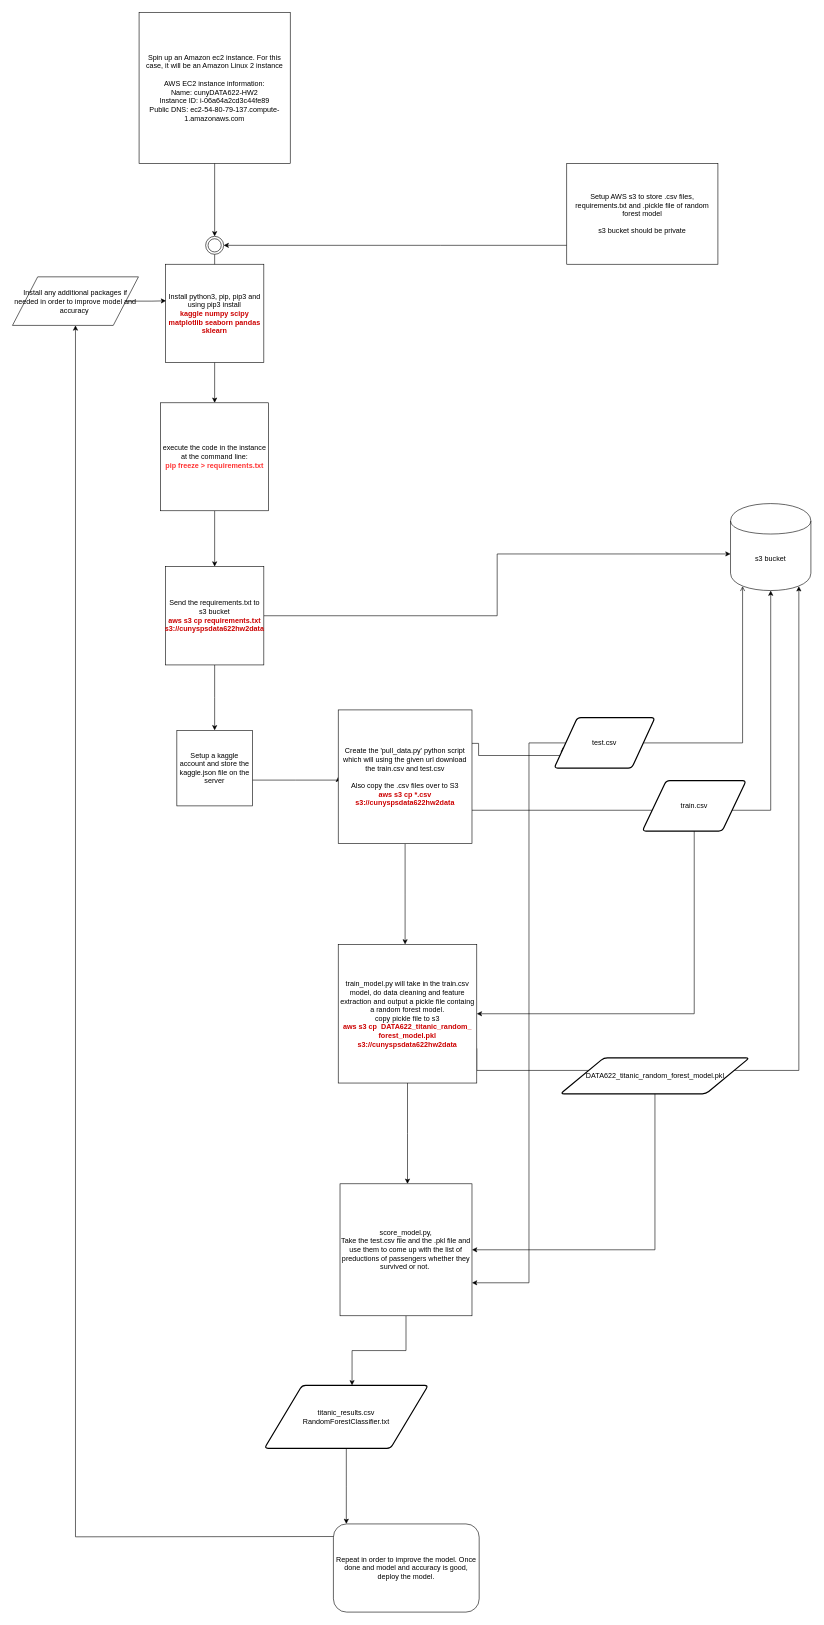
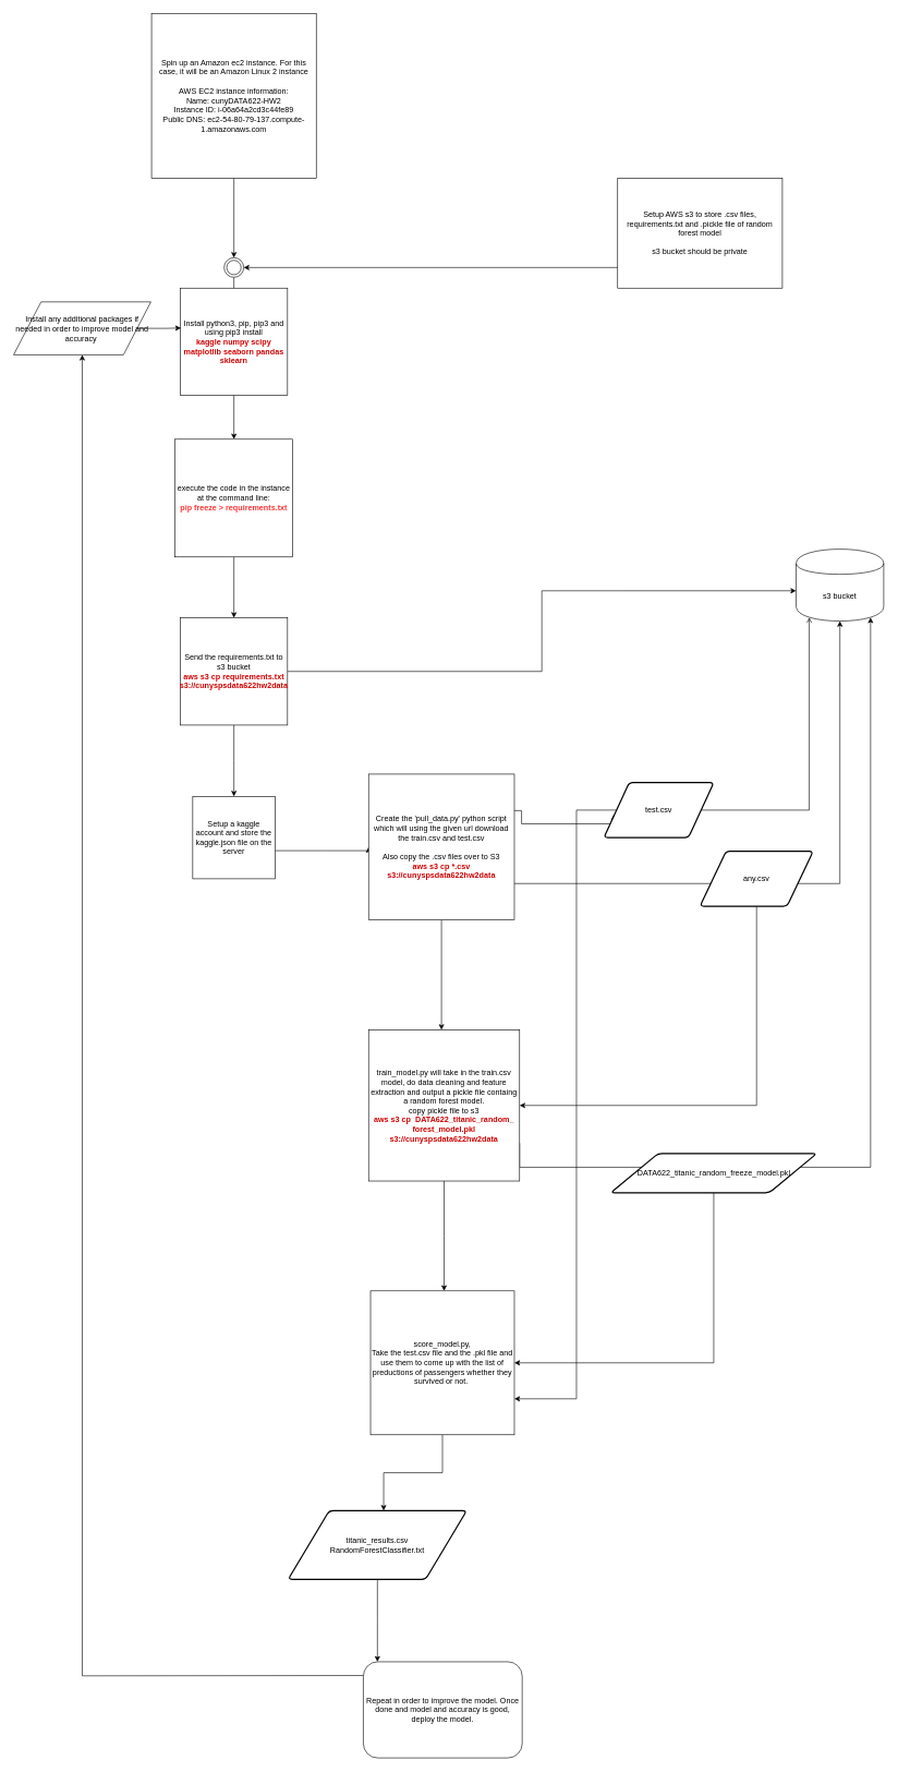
  <mxCell id="0" />
  <mxCell id="1" parent="0" />
  <mxCell id="2" value="" style="edgeStyle=orthogonalEdgeStyle;rounded=0;orthogonalLoop=1;jettySize=auto;html=1;" parent="1" source="11" target="5" edge="1"><mxGeometry relative="1" as="geometry" /></mxCell>
  <mxCell id="3" value="Spin up an Amazon ec2 instance. For this case, it will be an Amazon Linux 2 instance&lt;br&gt;&lt;br&gt;AWS EC2 instance information:&lt;br&gt;Name:&amp;nbsp;cunyDATA622-HW2&lt;br&gt;Instance ID:&amp;nbsp;i-06a64a2cd3c44fe89&lt;br&gt;Public DNS:&amp;nbsp;ec2-54-80-79-137.compute-1.amazonaws.com" style="whiteSpace=wrap;html=1;aspect=fixed;" parent="1" vertex="1"><mxGeometry x="231" y="20" width="252" height="252" as="geometry" /></mxCell>
  <mxCell id="4" value="" style="edgeStyle=orthogonalEdgeStyle;rounded=0;orthogonalLoop=1;jettySize=auto;html=1;entryX=0.5;entryY=0;entryDx=0;entryDy=0;" parent="1" source="5" target="8" edge="1"><mxGeometry relative="1" as="geometry"><mxPoint x="357" y="662" as="targetPoint" /></mxGeometry></mxCell>
  <mxCell id="5" value="execute the code in the instance at the command line:&lt;br&gt;&lt;b&gt;&lt;font color=&quot;#ff3333&quot;&gt;pip freeze &amp;gt; requirements.txt&lt;/font&gt;&lt;/b&gt;" style="whiteSpace=wrap;html=1;aspect=fixed;" parent="1" vertex="1"><mxGeometry x="267" y="671" width="180" height="180" as="geometry" /></mxCell>
  <mxCell id="6" style="edgeStyle=orthogonalEdgeStyle;rounded=0;orthogonalLoop=1;jettySize=auto;html=1;" parent="1" source="8" edge="1"><mxGeometry relative="1" as="geometry"><mxPoint x="357" y="1217" as="targetPoint" /></mxGeometry></mxCell>
  <mxCell id="7" style="edgeStyle=orthogonalEdgeStyle;rounded=0;orthogonalLoop=1;jettySize=auto;html=1;entryX=0;entryY=0.579;entryDx=0;entryDy=0;entryPerimeter=0;" parent="1" source="8" target="34" edge="1"><mxGeometry relative="1" as="geometry" /></mxCell>
  <mxCell id="8" value="Send the requirements.txt to s3 bucket&lt;br&gt;&lt;b&gt;&lt;font color=&quot;#cc0000&quot;&gt;aws s3 cp requirements.txt s3://cunyspsdata622hw2data&lt;/font&gt;&lt;/b&gt;" style="whiteSpace=wrap;html=1;aspect=fixed;" parent="1" vertex="1"><mxGeometry x="275" y="944" width="164" height="164" as="geometry" /></mxCell>
  <mxCell id="9" style="edgeStyle=orthogonalEdgeStyle;rounded=0;orthogonalLoop=1;jettySize=auto;html=1;entryX=1;entryY=0.5;entryDx=0;entryDy=0;" parent="1" source="10" target="11" edge="1"><mxGeometry relative="1" as="geometry"><Array as="points"><mxPoint x="734" y="409" /></Array></mxGeometry></mxCell>
  <mxCell id="10" value="Setup AWS s3 to store .csv files, requirements.txt and .pickle file of random forest model&lt;br&gt;&lt;br&gt;s3 bucket should be private" style="rounded=0;whiteSpace=wrap;html=1;" parent="1" vertex="1"><mxGeometry x="944" y="272" width="252" height="168" as="geometry" /></mxCell>
  <mxCell id="11" value="" style="ellipse;shape=doubleEllipse;whiteSpace=wrap;html=1;aspect=fixed;" parent="1" vertex="1"><mxGeometry x="342" y="393.5" width="30" height="30" as="geometry" /></mxCell>
  <mxCell id="12" value="" style="edgeStyle=orthogonalEdgeStyle;rounded=0;orthogonalLoop=1;jettySize=auto;html=1;" parent="1" source="3" target="11" edge="1"><mxGeometry relative="1" as="geometry"><mxPoint x="357" y="356" as="sourcePoint" /><mxPoint x="357" y="461" as="targetPoint" /></mxGeometry></mxCell>
  <mxCell id="13" value="Install python3, pip, pip3 and using pip3 install&lt;br&gt;&lt;b&gt;&lt;font color=&quot;#cc0000&quot;&gt;kaggle numpy scipy matplotlib seaborn pandas sklearn&lt;/font&gt;&lt;/b&gt;" style="whiteSpace=wrap;html=1;aspect=fixed;" parent="1" vertex="1"><mxGeometry x="275" y="440" width="164" height="164" as="geometry" /></mxCell>
  <mxCell id="14" style="edgeStyle=orthogonalEdgeStyle;rounded=0;orthogonalLoop=1;jettySize=auto;html=1;entryX=0;entryY=0.5;entryDx=0;entryDy=0;" parent="1" source="15" target="19" edge="1"><mxGeometry relative="1" as="geometry"><mxPoint x="357" y="1469" as="targetPoint" /><Array as="points"><mxPoint x="492" y="1300" /><mxPoint x="492" y="1300" /></Array></mxGeometry></mxCell>
  <mxCell id="15" value="Setup a kaggle account and store the kaggle.json file on the server" style="whiteSpace=wrap;html=1;aspect=fixed;" parent="1" vertex="1"><mxGeometry x="294" y="1217" width="126" height="126" as="geometry" /></mxCell>
  <mxCell id="16" style="edgeStyle=orthogonalEdgeStyle;rounded=0;orthogonalLoop=1;jettySize=auto;html=1;exitX=1;exitY=0.25;exitDx=0;exitDy=0;entryX=0.089;entryY=0.583;entryDx=0;entryDy=0;entryPerimeter=0;" parent="1" source="19" target="24" edge="1"><mxGeometry relative="1" as="geometry"><Array as="points"><mxPoint x="797" y="1239" /><mxPoint x="797" y="1259" /><mxPoint x="938" y="1259" /></Array></mxGeometry></mxCell>
  <mxCell id="17" style="edgeStyle=orthogonalEdgeStyle;rounded=0;orthogonalLoop=1;jettySize=auto;html=1;" parent="1" source="19" edge="1"><mxGeometry relative="1" as="geometry"><mxPoint x="674.5" y="1574" as="targetPoint" /></mxGeometry></mxCell>
  <mxCell id="18" style="edgeStyle=orthogonalEdgeStyle;rounded=0;orthogonalLoop=1;jettySize=auto;html=1;exitX=1;exitY=0.75;exitDx=0;exitDy=0;entryX=0.5;entryY=1;entryDx=0;entryDy=0;" parent="1" source="19" target="34" edge="1"><mxGeometry relative="1" as="geometry"><mxPoint x="1385" y="1350" as="targetPoint" /></mxGeometry></mxCell>
  <mxCell id="19" value="Create the 'pull_data.py' python script which will using the given url download the train.csv and test.csv&lt;br&gt;&lt;br&gt;Also copy the .csv files over to S3&lt;br&gt;&lt;b&gt;&lt;font color=&quot;#cc0000&quot;&gt;aws s3 cp *.csv s3://cunyspsdata622hw2data&lt;/font&gt;&lt;/b&gt;" style="whiteSpace=wrap;html=1;aspect=fixed;" parent="1" vertex="1"><mxGeometry x="563" y="1183" width="223" height="223" as="geometry" /></mxCell>
  <mxCell id="20" style="edgeStyle=orthogonalEdgeStyle;rounded=0;orthogonalLoop=1;jettySize=auto;html=1;entryX=1;entryY=0.5;entryDx=0;entryDy=0;" parent="1" source="21" target="27" edge="1"><mxGeometry relative="1" as="geometry"><Array as="points"><mxPoint x="1157" y="1690" /></Array></mxGeometry></mxCell>
- <mxCell id="21" value="train.csv" style="shape=parallelogram;html=1;strokeWidth=2;perimeter=parallelogramPerimeter;whiteSpace=wrap;rounded=1;arcSize=12;size=0.23;" parent="1" vertex="1"><mxGeometry x="1070" y="1301" width="173" height="84" as="geometry" /></mxCell>
+ <mxCell id="21" value="any.csv" style="shape=parallelogram;html=1;strokeWidth=2;perimeter=parallelogramPerimeter;whiteSpace=wrap;rounded=1;arcSize=12;size=0.23;" parent="1" vertex="1"><mxGeometry x="1070" y="1301" width="173" height="84" as="geometry" /></mxCell>
  <mxCell id="22" style="edgeStyle=orthogonalEdgeStyle;rounded=0;orthogonalLoop=1;jettySize=auto;html=1;entryX=1;entryY=0.75;entryDx=0;entryDy=0;" parent="1" source="24" target="31" edge="1"><mxGeometry relative="1" as="geometry"><Array as="points"><mxPoint x="881" y="1238" /><mxPoint x="881" y="2138" /></Array></mxGeometry></mxCell>
  <mxCell id="23" style="edgeStyle=orthogonalEdgeStyle;rounded=0;orthogonalLoop=1;jettySize=auto;html=1;entryX=0.15;entryY=0.95;entryDx=0;entryDy=0;entryPerimeter=0;endArrow=open;" parent="1" source="24" target="34" edge="1"><mxGeometry relative="1" as="geometry"><Array as="points"><mxPoint x="1238" y="1238" /></Array></mxGeometry></mxCell>
  <mxCell id="24" value="test.csv" style="shape=parallelogram;html=1;strokeWidth=2;perimeter=parallelogramPerimeter;whiteSpace=wrap;rounded=1;arcSize=12;size=0.23;" parent="1" vertex="1"><mxGeometry x="923" y="1196" width="168" height="84" as="geometry" /></mxCell>
  <mxCell id="25" style="edgeStyle=orthogonalEdgeStyle;rounded=0;orthogonalLoop=1;jettySize=auto;html=1;" parent="1" source="27" edge="1"><mxGeometry relative="1" as="geometry"><mxPoint x="678.5" y="1973" as="targetPoint" /></mxGeometry></mxCell>
  <mxCell id="26" style="edgeStyle=orthogonalEdgeStyle;rounded=0;orthogonalLoop=1;jettySize=auto;html=1;exitX=1;exitY=0.75;exitDx=0;exitDy=0;entryX=0.85;entryY=0.95;entryDx=0;entryDy=0;entryPerimeter=0;" parent="1" source="27" target="34" edge="1"><mxGeometry relative="1" as="geometry"><Array as="points"><mxPoint x="794" y="1784" /><mxPoint x="1331" y="1784" /></Array></mxGeometry></mxCell>
  <mxCell id="27" value="train_model.py will take in the train.csv model, do data cleaning and feature extraction and output a pickle file containg a random forest model.&lt;br&gt;copy pickle file to s3&lt;br&gt;&lt;b&gt;&lt;font color=&quot;#cc0000&quot;&gt;aws s3 cp&amp;nbsp; DATA622_titanic_random_ forest_model.pkl s3://cunyspsdata622hw2data&lt;/font&gt;&lt;/b&gt;" style="whiteSpace=wrap;html=1;aspect=fixed;" parent="1" vertex="1"><mxGeometry x="563" y="1574" width="231" height="231" as="geometry" /></mxCell>
  <mxCell id="28" style="edgeStyle=orthogonalEdgeStyle;rounded=0;orthogonalLoop=1;jettySize=auto;html=1;entryX=1;entryY=0.5;entryDx=0;entryDy=0;" parent="1" source="29" target="31" edge="1"><mxGeometry relative="1" as="geometry"><Array as="points"><mxPoint x="1091" y="2083" /></Array></mxGeometry></mxCell>
- <mxCell id="29" value="DATA622_titanic_random_forest_model.pkl" style="shape=parallelogram;html=1;strokeWidth=2;perimeter=parallelogramPerimeter;whiteSpace=wrap;rounded=1;arcSize=12;size=0.23;" parent="1" vertex="1"><mxGeometry x="933.5" y="1763" width="315" height="60" as="geometry" /></mxCell>
+ <mxCell id="29" value="DATA622_titanic_random_freeze_model.pkl" style="shape=parallelogram;html=1;strokeWidth=2;perimeter=parallelogramPerimeter;whiteSpace=wrap;rounded=1;arcSize=12;size=0.23;" parent="1" vertex="1"><mxGeometry x="933.5" y="1763" width="315" height="60" as="geometry" /></mxCell>
  <mxCell id="30" style="edgeStyle=orthogonalEdgeStyle;rounded=0;orthogonalLoop=1;jettySize=auto;html=1;entryX=0.535;entryY=0;entryDx=0;entryDy=0;entryPerimeter=0;" parent="1" source="31" target="33" edge="1"><mxGeometry relative="1" as="geometry" /></mxCell>
  <mxCell id="31" value="score_model.py,&lt;br&gt;Take the test.csv file and the .pkl file and use them to come up with the list of preductions of passengers whether they survived or not.&amp;nbsp;" style="whiteSpace=wrap;html=1;aspect=fixed;" parent="1" vertex="1"><mxGeometry x="566" y="1973" width="220" height="220" as="geometry" /></mxCell>
  <mxCell id="32" style="edgeStyle=orthogonalEdgeStyle;rounded=0;orthogonalLoop=1;jettySize=auto;html=1;" parent="1" source="33" edge="1"><mxGeometry relative="1" as="geometry"><mxPoint x="576.5" y="2540" as="targetPoint" /></mxGeometry></mxCell>
  <mxCell id="33" value="titanic_results.csv&lt;br&gt;RandomForestClassifier.txt" style="shape=parallelogram;html=1;strokeWidth=2;perimeter=parallelogramPerimeter;whiteSpace=wrap;rounded=1;arcSize=12;size=0.23;" parent="1" vertex="1"><mxGeometry x="440" y="2309" width="273" height="105" as="geometry" /></mxCell>
- <mxCell id="34" value="s3 bucket&lt;br&gt;" style="shape=cylinder;whiteSpace=wrap;html=1;boundedLbl=1;backgroundOutline=1;" parent="1" vertex="1"><mxGeometry x="1217" y="839" width="134" height="145" as="geometry" /></mxCell>
+ <mxCell id="34" value="s3 bucket&lt;br&gt;" style="shape=cylinder;whiteSpace=wrap;html=1;boundedLbl=1;backgroundOutline=1;" parent="1" vertex="1"><mxGeometry x="1217" y="839" width="134" height="110" as="geometry" /></mxCell>
  <mxCell id="35" style="edgeStyle=orthogonalEdgeStyle;rounded=0;orthogonalLoop=1;jettySize=auto;html=1;" parent="1" target="37" edge="1"><mxGeometry relative="1" as="geometry"><mxPoint x="144" y="545" as="targetPoint" /><mxPoint x="555.5" y="2561" as="sourcePoint" /></mxGeometry></mxCell>
  <mxCell id="36" style="edgeStyle=orthogonalEdgeStyle;rounded=0;orthogonalLoop=1;jettySize=auto;html=1;entryX=0.006;entryY=0.372;entryDx=0;entryDy=0;entryPerimeter=0;" parent="1" source="37" target="13" edge="1"><mxGeometry relative="1" as="geometry" /></mxCell>
  <mxCell id="37" value="Install any additional packages if needed in order to improve model and accuracy&amp;nbsp;" style="shape=parallelogram;perimeter=parallelogramPerimeter;whiteSpace=wrap;html=1;" parent="1" vertex="1"><mxGeometry x="20" y="461" width="210" height="81" as="geometry" /></mxCell>
  <mxCell id="38" value="Repeat in order to improve the model. Once done and model and accuracy is good, deploy the model." style="rounded=1;whiteSpace=wrap;html=1;" parent="1" vertex="1"><mxGeometry x="555" y="2540" width="243" height="147" as="geometry" /></mxCell>
